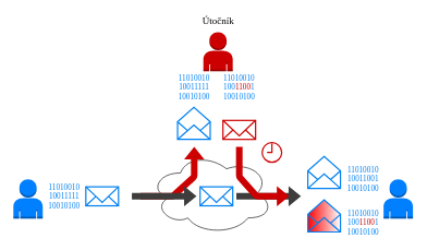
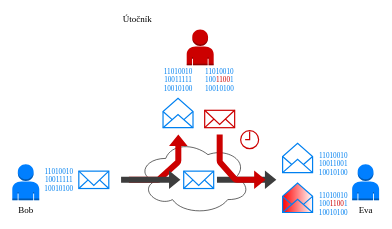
  <mxCell id="0" />
  <mxCell id="1" parent="0" />
  <mxCell id="2" value="" style="ellipse;shape=cloud;whiteSpace=wrap;html=1;" parent="1" vertex="1"><mxGeometry x="229" y="232" width="188" height="125" as="geometry" /></mxCell>
  <mxCell id="3" value="" style="outlineConnect=0;dashed=0;verticalLabelPosition=bottom;verticalAlign=top;align=center;html=1;shape=mxgraph.aws3.user;fillColor=#CC0000;strokeColor=#b85450;" parent="1" vertex="1"><mxGeometry x="311" y="48" width="45" height="60" as="geometry" /></mxCell>
  <mxCell id="4" value="" style="outlineConnect=0;dashed=0;verticalLabelPosition=bottom;verticalAlign=top;align=center;html=1;shape=mxgraph.aws3.user;fillColor=#007FFF;strokeColor=#6c8ebf;" parent="1" vertex="1"><mxGeometry x="20" y="273" width="45" height="60" as="geometry" /></mxCell>
  <mxCell id="5" value="" style="outlineConnect=0;dashed=0;verticalLabelPosition=bottom;verticalAlign=top;align=center;html=1;shape=mxgraph.aws3.user;fillColor=#007FFF;strokeColor=#6c8ebf;" parent="1" vertex="1"><mxGeometry x="587" y="273" width="45" height="60" as="geometry" /></mxCell>
  <mxCell id="6" value="" style="shape=flexArrow;endArrow=classic;html=1;fillColor=#3D3D3D;strokeColor=none;dashed=1;" parent="1" edge="1"><mxGeometry width="50" height="50" relative="1" as="geometry"><mxPoint x="361" y="299" as="sourcePoint" /><mxPoint x="461" y="299" as="targetPoint" /></mxGeometry></mxCell>
  <mxCell id="7" value="" style="shape=flexArrow;endArrow=classic;html=1;fillColor=#CC0000;strokeColor=none;" parent="1" edge="1"><mxGeometry width="50" height="50" relative="1" as="geometry"><mxPoint x="214" y="299" as="sourcePoint" /><mxPoint x="297" y="223" as="targetPoint" /><Array as="points"><mxPoint x="264" y="299" /><mxPoint x="297" y="269" /></Array></mxGeometry></mxCell>
- <mxCell id="10" value="&lt;font face=&quot;Vafle VUT&quot; style=&quot;font-weight: normal&quot;&gt;Útočník&lt;/font&gt;" style="text;html=1;strokeColor=none;fillColor=none;align=center;verticalAlign=middle;whiteSpace=wrap;rounded=0;fontSize=15;fontStyle=1" parent="1" vertex="1"><mxGeometry x="313.5" y="20" width="40" height="20" as="geometry" /></mxCell>
+ <mxCell id="8" value="&lt;font face=&quot;Vafle VUT&quot; style=&quot;font-weight: normal&quot;&gt;Bob&lt;/font&gt;" style="text;html=1;strokeColor=none;fillColor=none;align=center;verticalAlign=middle;whiteSpace=wrap;rounded=0;fontSize=15;fontStyle=1" parent="1" vertex="1"><mxGeometry x="22.5" y="339" width="40" height="20" as="geometry" /></mxCell>
+ <mxCell id="9" value="&lt;font face=&quot;Vafle VUT&quot; style=&quot;font-weight: normal&quot;&gt;Eva&lt;/font&gt;" style="text;html=1;strokeColor=none;fillColor=none;align=center;verticalAlign=middle;whiteSpace=wrap;rounded=0;fontSize=15;fontStyle=1" parent="1" vertex="1"><mxGeometry x="589.5" y="339" width="40" height="20" as="geometry" /></mxCell>
+ <mxCell id="10" value="&lt;font face=&quot;Vafle VUT&quot; style=&quot;font-weight: normal&quot;&gt;Útočník&lt;/font&gt;" style="text;html=1;strokeColor=none;fillColor=none;align=center;verticalAlign=middle;whiteSpace=wrap;rounded=0;fontSize=15;fontStyle=1" parent="1" vertex="1"><mxGeometry x="208.5" y="20" width="40" height="20" as="geometry" /></mxCell>
  <mxCell id="11" value="" style="html=1;verticalLabelPosition=bottom;align=center;labelBackgroundColor=#ffffff;verticalAlign=top;strokeWidth=2;strokeColor=#0080F0;shadow=0;dashed=0;shape=mxgraph.ios7.icons.mail;fillColor=none;" parent="1" vertex="1"><mxGeometry x="131" y="284.5" width="50" height="29" as="geometry" /></mxCell>
  <mxCell id="12" value="" style="html=1;verticalLabelPosition=bottom;align=center;labelBackgroundColor=#ffffff;verticalAlign=top;strokeWidth=2;strokeColor=#0080F0;shadow=0;dashed=0;shape=mxgraph.ios7.icons.envelope_(empty);fillColor=#FF0000;gradientColor=#ffffff;gradientDirection=east;" parent="1" vertex="1"><mxGeometry x="471" y="304.5" width="50" height="49" as="geometry" /></mxCell>
  <mxCell id="13" value="" style="html=1;verticalLabelPosition=bottom;align=center;labelBackgroundColor=#ffffff;verticalAlign=top;strokeWidth=2;strokeColor=#0080F0;shadow=0;dashed=0;shape=mxgraph.ios7.icons.envelope_(empty);fillColor=none;" parent="1" vertex="1"><mxGeometry x="271.5" y="163" width="50" height="49" as="geometry" /></mxCell>
  <mxCell id="14" value="" style="shape=flexArrow;endArrow=classic;html=1;fillColor=#CC0000;strokeColor=none;" parent="1" edge="1"><mxGeometry width="50" height="50" relative="1" as="geometry"><mxPoint x="366" y="223" as="sourcePoint" /><mxPoint x="443" y="299" as="targetPoint" /><Array as="points"><mxPoint x="366" y="269" /><mxPoint x="392.5" y="299" /></Array></mxGeometry></mxCell>
  <mxCell id="15" value="" style="html=1;verticalLabelPosition=bottom;align=center;labelBackgroundColor=#ffffff;verticalAlign=top;strokeWidth=2;strokeColor=#CC0000;shadow=0;dashed=0;shape=mxgraph.ios7.icons.mail;fillColor=none;" parent="1" vertex="1"><mxGeometry x="341" y="183" width="50" height="29" as="geometry" /></mxCell>
  <mxCell id="16" value="&lt;font color=&quot;#0080f0&quot;&gt;11010010&lt;br&gt;100&lt;/font&gt;1100&lt;font color=&quot;#0080f0&quot;&gt;1&lt;br&gt;10010100&lt;/font&gt;" style="text;html=1;strokeColor=none;fillColor=none;align=center;verticalAlign=middle;whiteSpace=wrap;rounded=0;fontColor=#CC0000;fontFamily=Vafle VUT;" parent="1" vertex="1"><mxGeometry x="346" y="123" width="40" height="20" as="geometry" /></mxCell>
  <mxCell id="17" value="&lt;font color=&quot;#0080f0&quot;&gt;11010010&lt;br&gt;10011111&lt;br&gt;10010100&lt;/font&gt;" style="text;html=1;strokeColor=none;fillColor=none;align=center;verticalAlign=middle;whiteSpace=wrap;rounded=0;fontColor=#CC0000;fontFamily=Vafle VUT;" parent="1" vertex="1"><mxGeometry x="276.5" y="123" width="40" height="20" as="geometry" /></mxCell>
  <mxCell id="18" value="&lt;font color=&quot;#0080f0&quot; face=&quot;Vafle VUT&quot;&gt;11010010&lt;br&gt;10011111&lt;br&gt;10010100&lt;/font&gt;" style="text;html=1;strokeColor=none;fillColor=none;align=center;verticalAlign=middle;whiteSpace=wrap;rounded=0;fontColor=#CC0000;" parent="1" vertex="1"><mxGeometry x="78" y="289" width="40" height="20" as="geometry" /></mxCell>
  <mxCell id="19" value="&lt;font face=&quot;Vafle VUT&quot;&gt;&lt;font color=&quot;#0080f0&quot;&gt;11010010&lt;br&gt;100&lt;/font&gt;1100&lt;font color=&quot;#0080f0&quot;&gt;1&lt;br&gt;10010100&lt;/font&gt;&lt;/font&gt;" style="text;html=1;strokeColor=none;fillColor=none;align=center;verticalAlign=middle;whiteSpace=wrap;rounded=0;fontColor=#CC0000;" parent="1" vertex="1"><mxGeometry x="536" y="329" width="40" height="20" as="geometry" /></mxCell>
  <mxCell id="20" value="" style="html=1;verticalLabelPosition=bottom;align=center;labelBackgroundColor=#ffffff;verticalAlign=top;strokeWidth=2;strokeColor=#0080F0;shadow=0;shape=mxgraph.ios7.icons.mail;fillColor=none;" parent="1" vertex="1"><mxGeometry x="306" y="284.5" width="50" height="29" as="geometry" /></mxCell>
  <mxCell id="21" value="" style="shape=flexArrow;endArrow=classic;html=1;fillColor=#3D3D3D;strokeColor=none;dashed=1;" parent="1" edge="1"><mxGeometry width="50" height="50" relative="1" as="geometry"><mxPoint x="201" y="299" as="sourcePoint" /><mxPoint x="301" y="299" as="targetPoint" /></mxGeometry></mxCell>
  <mxCell id="22" value="" style="html=1;verticalLabelPosition=bottom;align=center;labelBackgroundColor=#ffffff;verticalAlign=top;strokeWidth=2;strokeColor=#CC0000;shadow=0;dashed=0;shape=mxgraph.ios7.icons.clock;" parent="1" vertex="1"><mxGeometry x="401" y="217" width="30" height="30" as="geometry" /></mxCell>
  <mxCell id="23" value="" style="html=1;verticalLabelPosition=bottom;align=center;labelBackgroundColor=#ffffff;verticalAlign=top;strokeWidth=2;strokeColor=#0080F0;shadow=0;dashed=0;shape=mxgraph.ios7.icons.envelope_(empty);fillColor=none;gradientColor=#ffffff;gradientDirection=east;" parent="1" vertex="1"><mxGeometry x="471" y="238" width="50" height="49" as="geometry" /></mxCell>
  <mxCell id="24" value="&lt;font color=&quot;#0080f0&quot; face=&quot;Vafle VUT&quot;&gt;11010010&lt;br&gt;10011001&lt;br&gt;10010100&lt;/font&gt;" style="text;html=1;strokeColor=none;fillColor=none;align=center;verticalAlign=middle;whiteSpace=wrap;rounded=0;fontColor=#CC0000;" parent="1" vertex="1"><mxGeometry x="536" y="262.5" width="40" height="20" as="geometry" /></mxCell>
